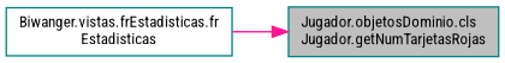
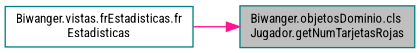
  digraph {
    rankdir=RL
    fontname="Roboto Condensed"
    node [color=teal fontname="Roboto Condensed" fontsize=10 shape=record style=filled]
-   n1 [fillcolor=grey75 fontcolor=black height=0.2 label="Jugador.objetosDominio.cls\lJugador.getNumTarjetasRojas" width=0.4]
+   n1 [fillcolor=grey75 fontcolor=black height=0.2 label="Biwanger.objetosDominio.cls\lJugador.getNumTarjetasRojas" width=0.4]
    n2 [fillcolor=white height=0.2 label="Biwanger.vistas.frEstadisticas.fr\lEstadisticas" width=0.4]
    n1 -> n2 [color=deeppink dir=back fontname="Roboto Condensed" fontsize=10 labelfontname=Helvetica labelfontsize=10 style=solid]
  }
